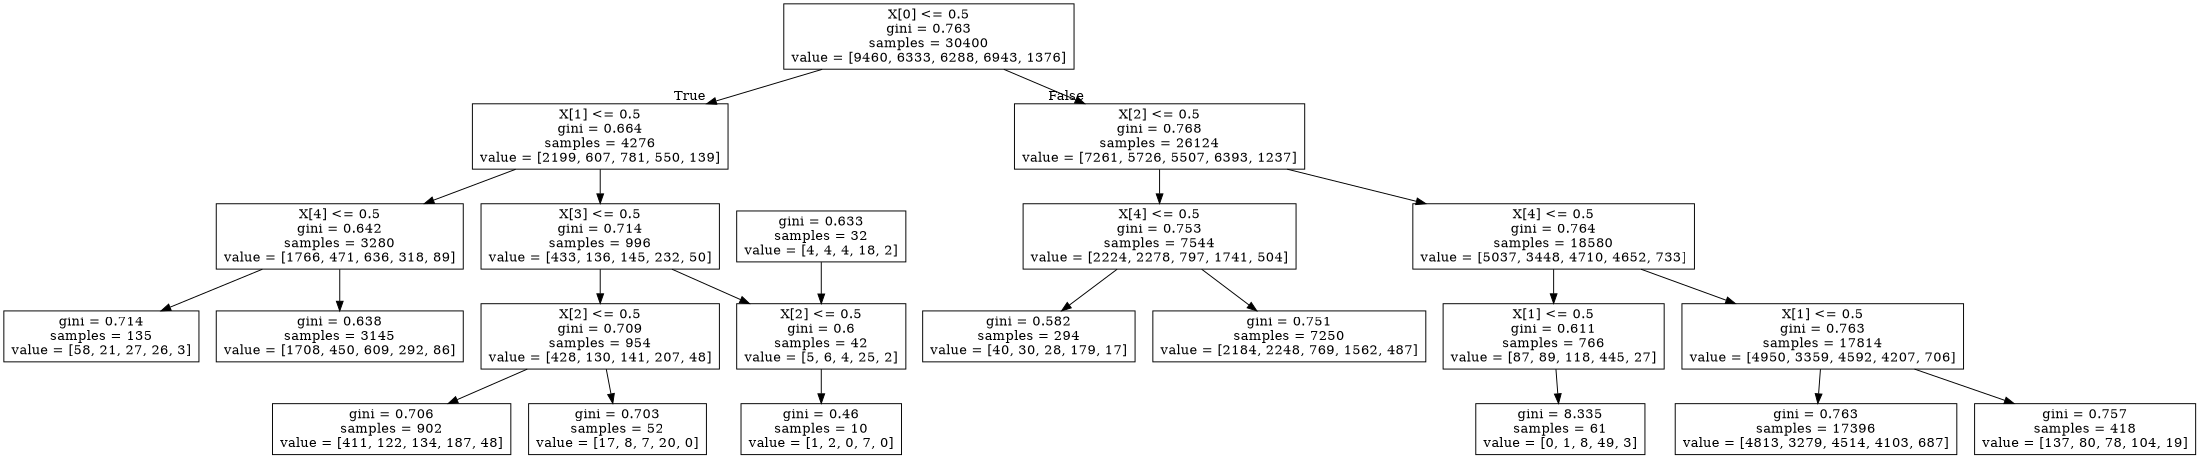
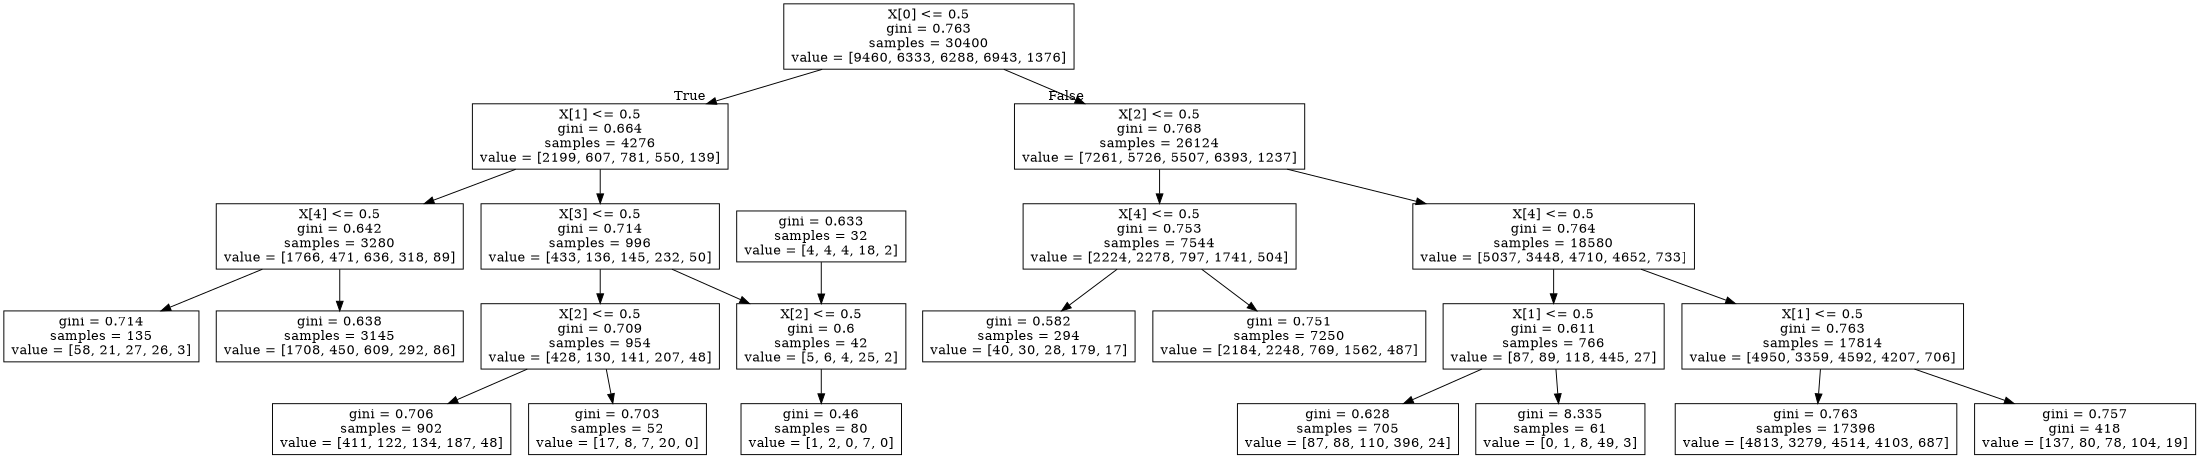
  digraph {
    node [shape=box]
    n1 [label="X[0] <= 0.5\ngini = 0.763\nsamples = 30400\nvalue = [9460, 6333, 6288, 6943, 1376]"]
    n2 [label="X[1] <= 0.5\ngini = 0.664\nsamples = 4276\nvalue = [2199, 607, 781, 550, 139]"]
    n3 [label="X[2] <= 0.5\ngini = 0.768\nsamples = 26124\nvalue = [7261, 5726, 5507, 6393, 1237]"]
    n4 [label="X[4] <= 0.5\ngini = 0.642\nsamples = 3280\nvalue = [1766, 471, 636, 318, 89]"]
    n5 [label="X[3] <= 0.5\ngini = 0.714\nsamples = 996\nvalue = [433, 136, 145, 232, 50]"]
    n6 [label="X[4] <= 0.5\ngini = 0.753\nsamples = 7544\nvalue = [2224, 2278, 797, 1741, 504]"]
    n7 [label="X[4] <= 0.5\ngini = 0.764\nsamples = 18580\nvalue = [5037, 3448, 4710, 4652, 733]"]
    n8 [label="gini = 0.714\nsamples = 135\nvalue = [58, 21, 27, 26, 3]"]
    n9 [label="gini = 0.638\nsamples = 3145\nvalue = [1708, 450, 609, 292, 86]"]
    n10 [label="X[2] <= 0.5\ngini = 0.709\nsamples = 954\nvalue = [428, 130, 141, 207, 48]"]
    n11 [label="X[2] <= 0.5\ngini = 0.6\nsamples = 42\nvalue = [5, 6, 4, 25, 2]"]
    n12 [label="gini = 0.706\nsamples = 902\nvalue = [411, 122, 134, 187, 48]"]
    n13 [label="gini = 0.703\nsamples = 52\nvalue = [17, 8, 7, 20, 0]"]
-   n14 [label="gini = 0.46\nsamples = 10\nvalue = [1, 2, 0, 7, 0]"]
+   n14 [label="gini = 0.46\nsamples = 80\nvalue = [1, 2, 0, 7, 0]"]
    n15 [label="gini = 0.633\nsamples = 32\nvalue = [4, 4, 4, 18, 2]"]
    n16 [label="gini = 0.582\nsamples = 294\nvalue = [40, 30, 28, 179, 17]"]
    n17 [label="gini = 0.751\nsamples = 7250\nvalue = [2184, 2248, 769, 1562, 487]"]
    n18 [label="X[1] <= 0.5\ngini = 0.611\nsamples = 766\nvalue = [87, 89, 118, 445, 27]"]
    n19 [label="X[1] <= 0.5\ngini = 0.763\nsamples = 17814\nvalue = [4950, 3359, 4592, 4207, 706]"]
+   n20 [label="gini = 0.628\nsamples = 705\nvalue = [87, 88, 110, 396, 24]"]
    n21 [label="gini = 8.335\nsamples = 61\nvalue = [0, 1, 8, 49, 3]"]
    n22 [label="gini = 0.763\nsamples = 17396\nvalue = [4813, 3279, 4514, 4103, 687]"]
-   n23 [label="gini = 0.757\nsamples = 418\nvalue = [137, 80, 78, 104, 19]"]
+   n23 [label="gini = 0.757\ngini = 418\nvalue = [137, 80, 78, 104, 19]"]
    n1 -> n2 [headlabel=True labelangle=45 labeldistance=2.5]
    n1 -> n3 [headlabel=False labelangle=-45 labeldistance=2.5]
    n2 -> n4
    n2 -> n5
    n3 -> n6
    n3 -> n7
    n4 -> n8
    n4 -> n9
    n5 -> n10
    n5 -> n11
    n6 -> n16
    n6 -> n17
    n7 -> n18
    n7 -> n19
    n10 -> n12
    n10 -> n13
    n11 -> n14
    n15 -> n11
+   n18 -> n20
    n18 -> n21
    n19 -> n22
    n19 -> n23
  }
